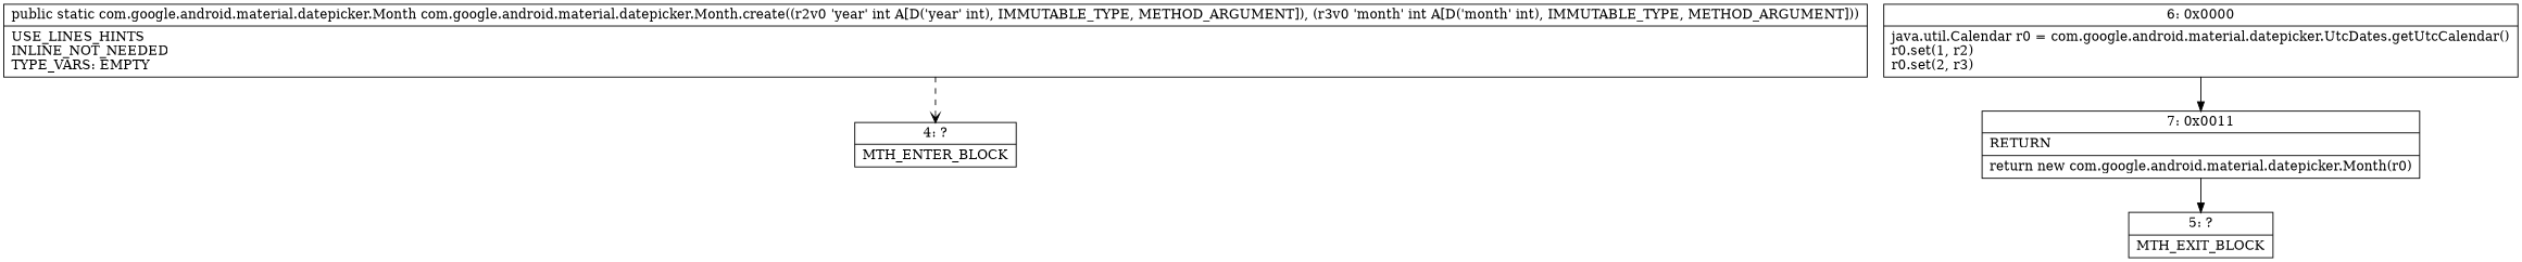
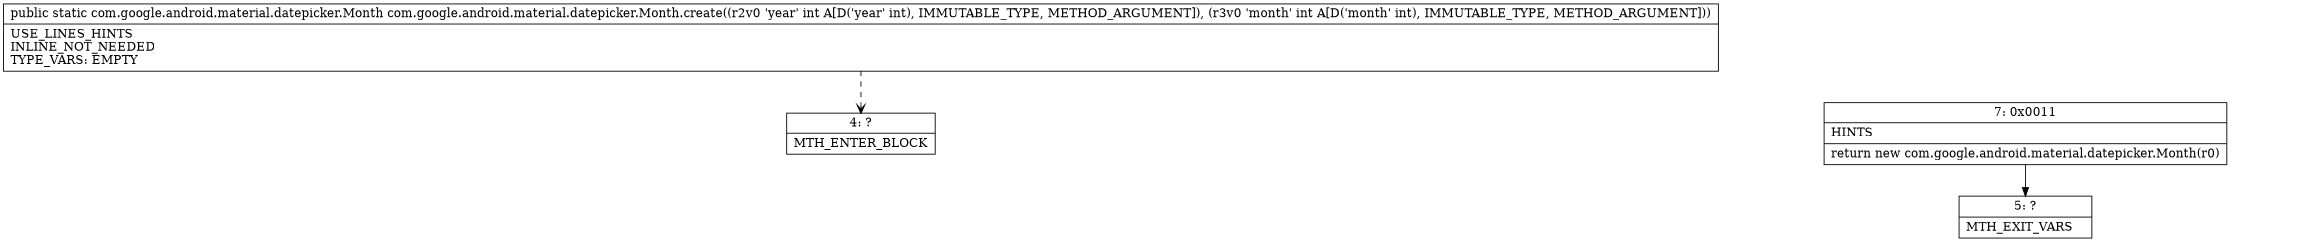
  digraph {
    node [shape=record]
    edge [arrowhead=normal style=solid]
    n1 [label="{4\:\ ?|MTH_ENTER_BLOCK\l}"]
-   n2 [label="{6\:\ 0x0000|java.util.Calendar r0 = com.google.android.material.datepicker.UtcDates.getUtcCalendar()\lr0.set(1, r2)\lr0.set(2, r3)\l}"]
-   n3 [label="{7\:\ 0x0011|RETURN\l|return new com.google.android.material.datepicker.Month(r0)\l}"]
-   n4 [label="{5\:\ ?|MTH_EXIT_BLOCK\l}"]
+   n3 [label="{7\:\ 0x0011|HINTS\l|return new com.google.android.material.datepicker.Month(r0)\l}"]
+   n4 [label="{5\:\ ?|MTH_EXIT_VARS\l}"]
    n5 [label="{public static com.google.android.material.datepicker.Month com.google.android.material.datepicker.Month.create((r2v0 'year' int A[D('year' int), IMMUTABLE_TYPE, METHOD_ARGUMENT]), (r3v0 'month' int A[D('month' int), IMMUTABLE_TYPE, METHOD_ARGUMENT]))  | USE_LINES_HINTS\lINLINE_NOT_NEEDED\lTYPE_VARS: EMPTY\l}"]
-   n2 -> n3
    n3 -> n4
    n5 -> n1 [arrowhead=vee style=dashed]
  }
